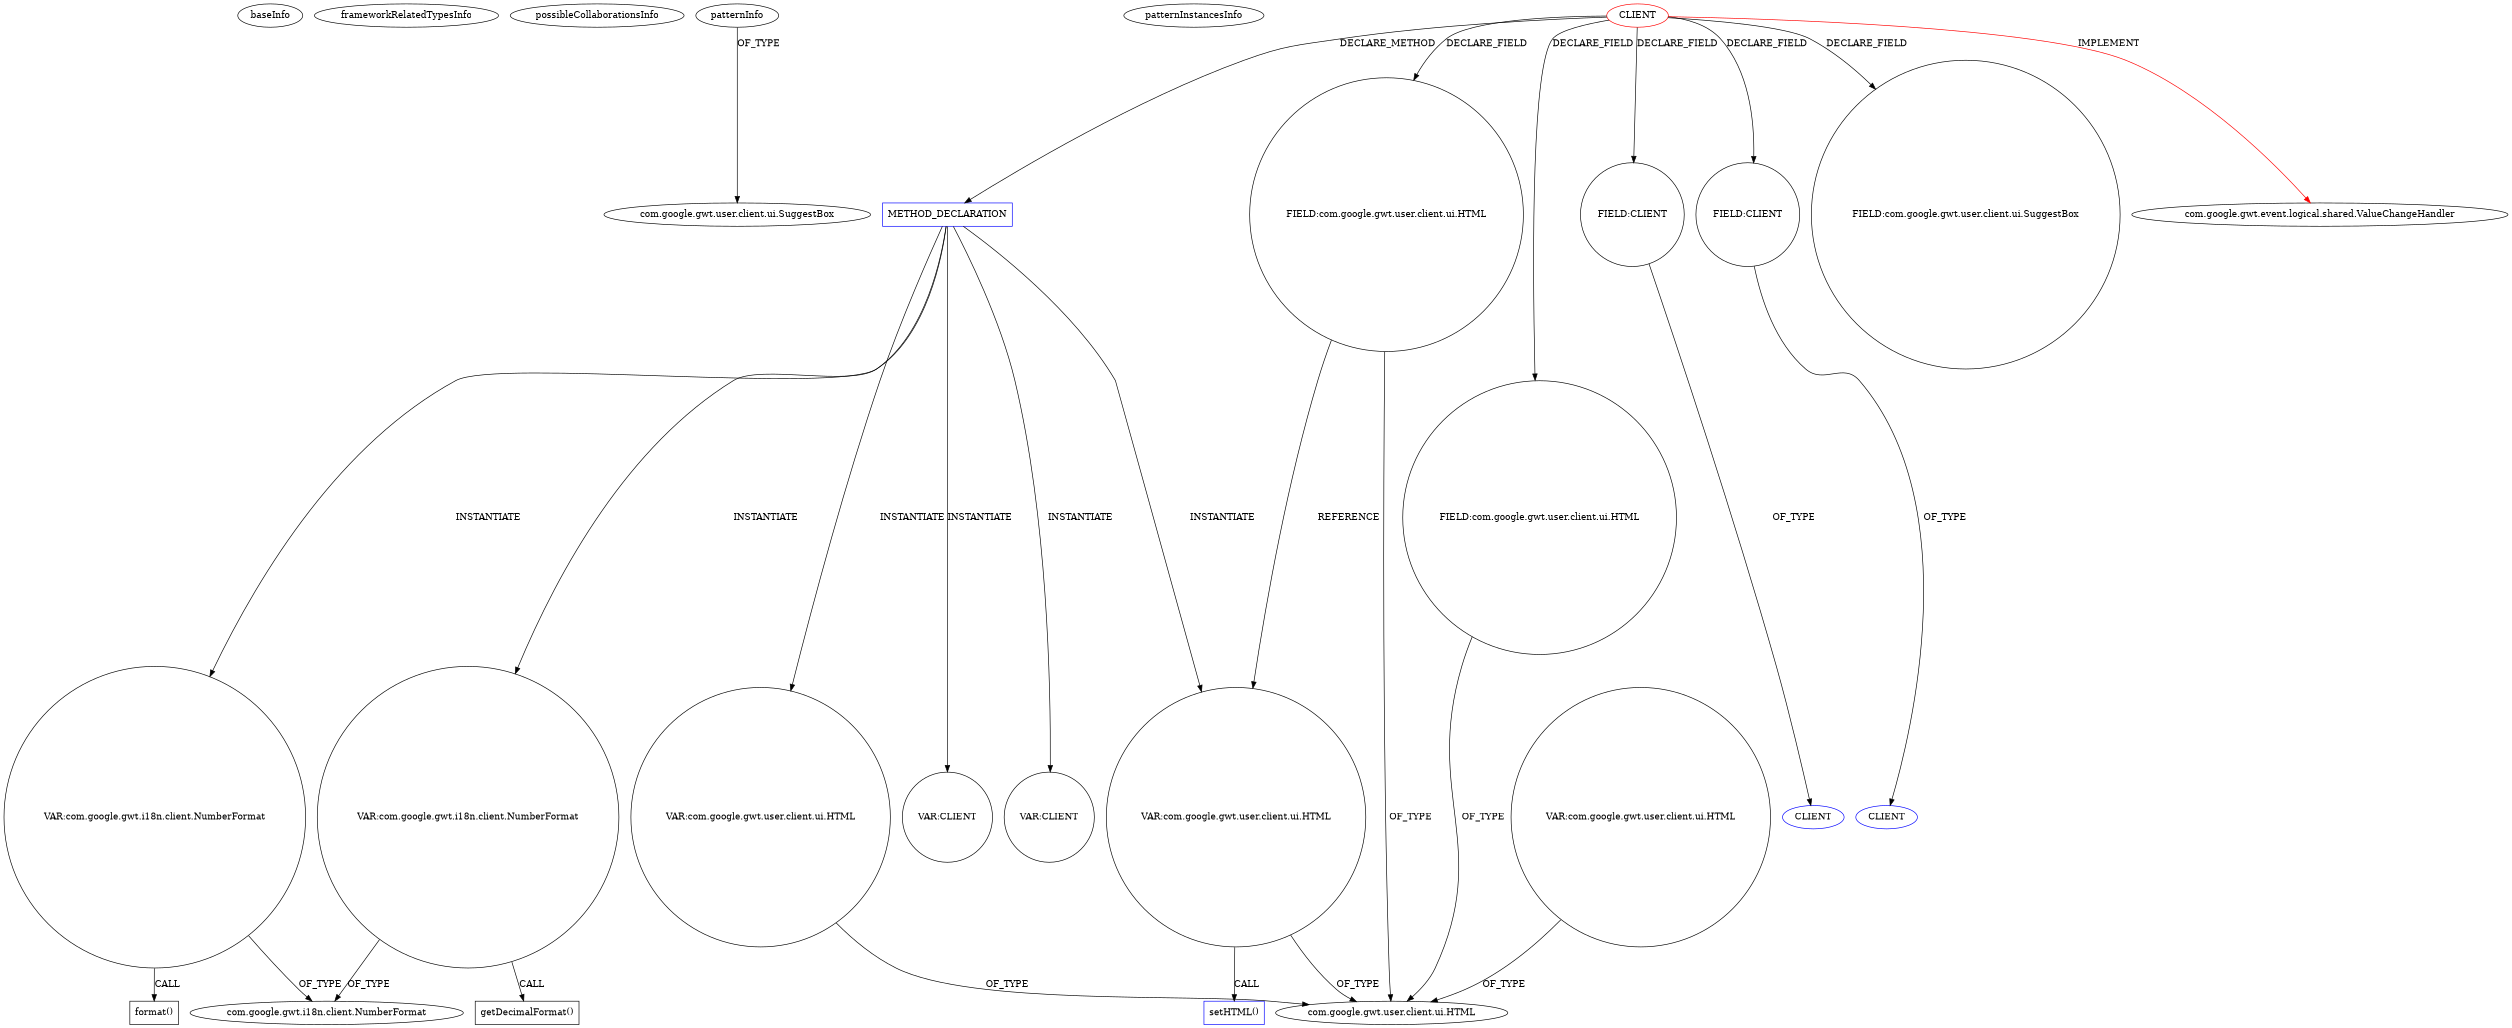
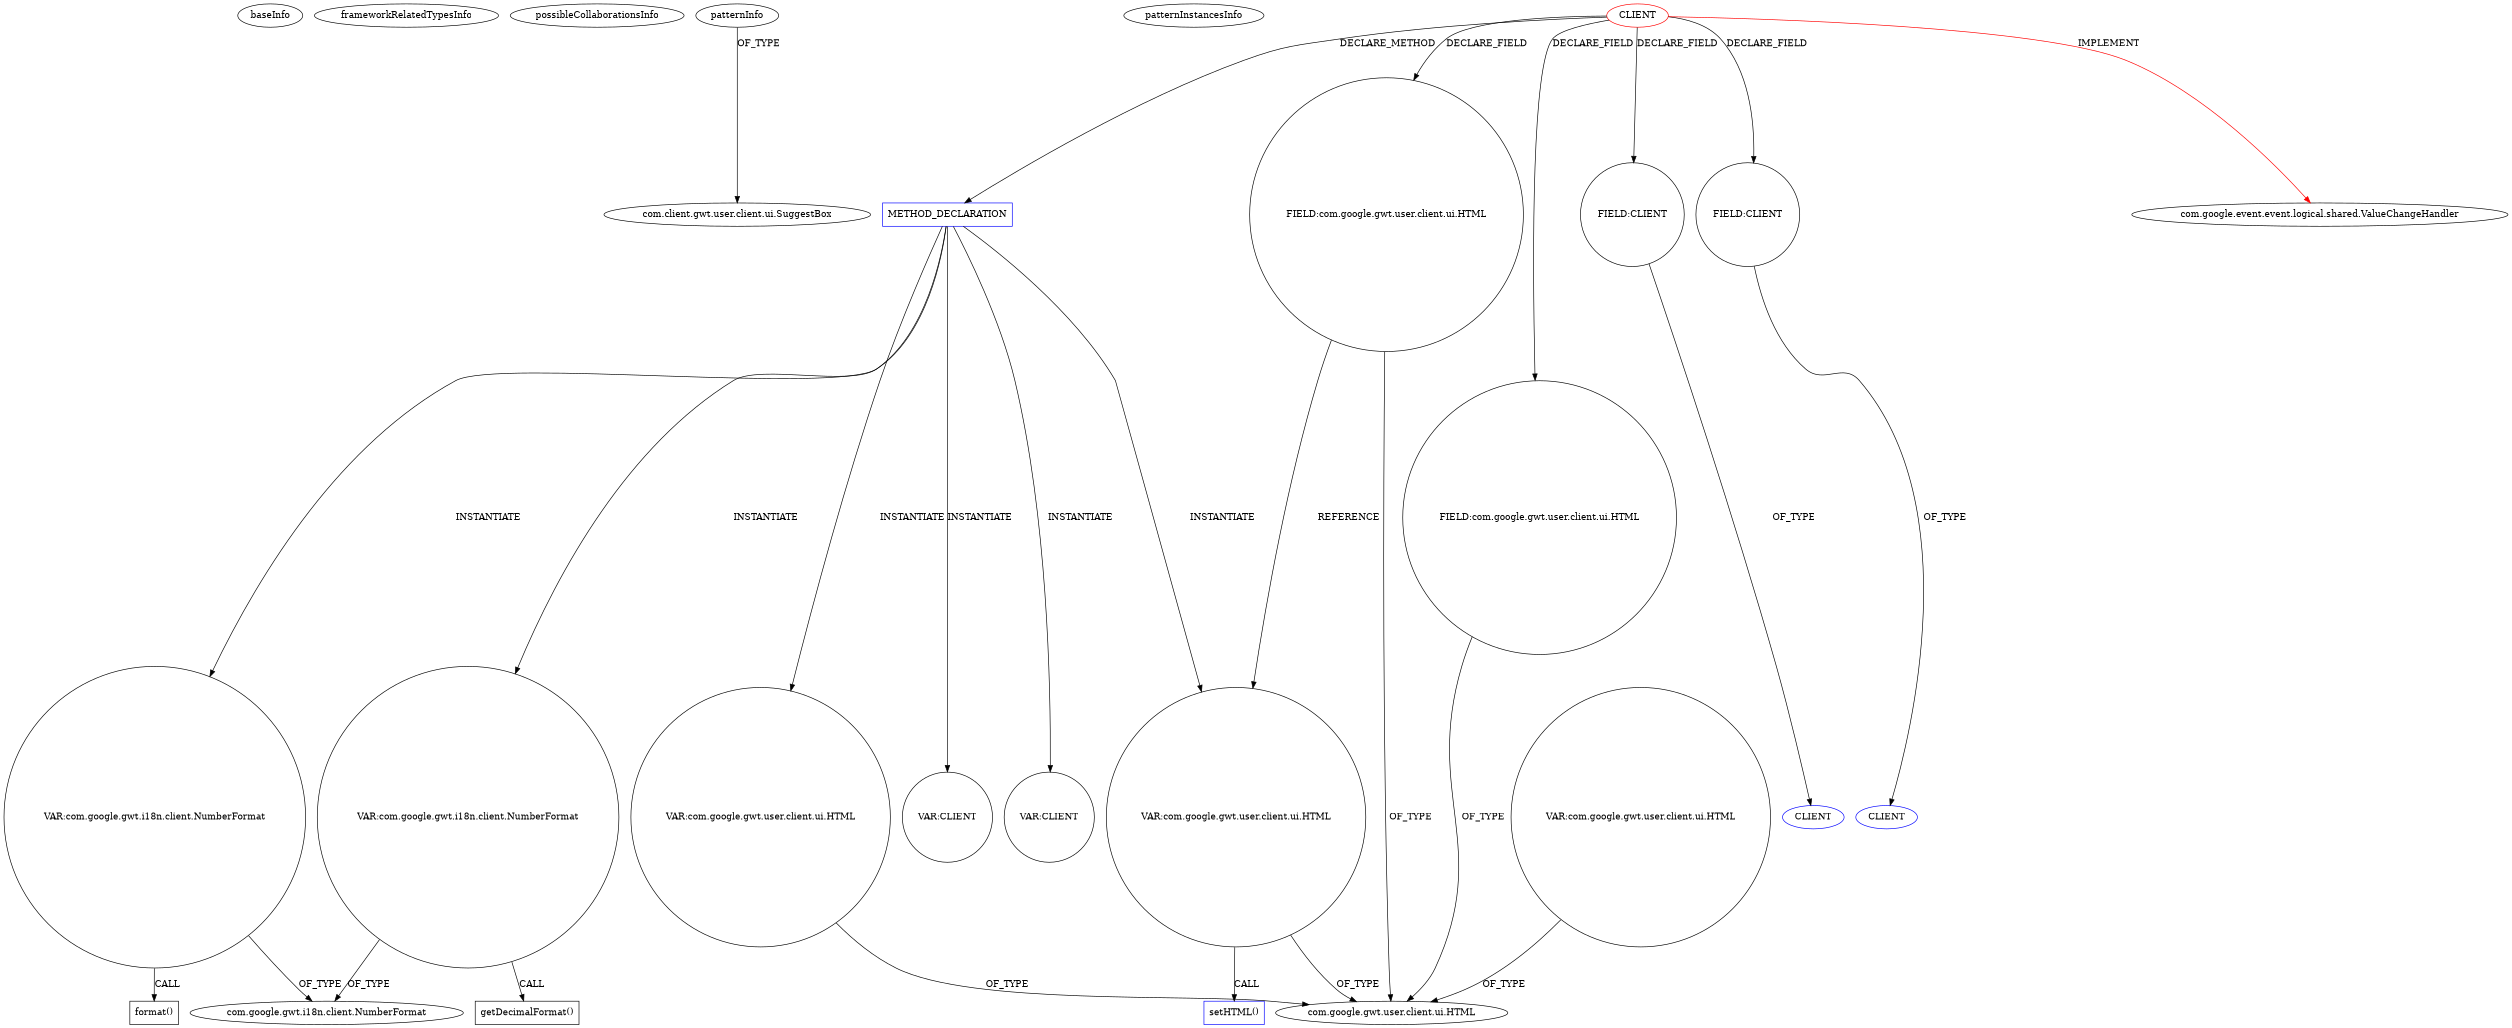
  digraph {
    node [isFrameworkType=false vertexType=VARIABLE_EXPRESION]
    baseInfo [category=pattern graphId=1491 isAnonymous=false possibleRelation=false isFrameworkType="" vertexType=""]
    frameworkRelatedTypesInfo [0="com.google.gwt.event.logical.shared.ValueChangeHandler" isFrameworkType="" vertexType=""]
    possibleCollaborationsInfo [isFrameworkType="" vertexType=""]
    patternInfo [frequency=2.0 patternRootClient=0 isFrameworkType="" vertexType=""]
-   n5 [label="com.google.gwt.user.client.ui.SuggestBox" vertexType=FRAMEWORK_CLASS_TYPE]
+   n5 [label="com.client.gwt.user.client.ui.SuggestBox" vertexType=FRAMEWORK_CLASS_TYPE]
    patternInstancesInfo [0="WSDOT-WSDOT-Search-GWT~/WSDOT-WSDOT-Search-GWT/WSDOT-Search-GWT-master/src/gov/wa/wsdot/search/client/SearchWidget.java~SearchWidget~449" 1="daonb-obudget~/daonb-obudget/obudget-master/src/client/src/org/obudget/client/Application.java~Application~1154" isFrameworkType="" vertexType=""]
    n7 [label="com.google.gwt.i18n.client.NumberFormat" vertexType=FRAMEWORK_CLASS_TYPE]
    n8 [label="VAR:com.google.gwt.i18n.client.NumberFormat" shape=circle]
    n9 [label="format()" shape=box vertexType=INSIDE_CALL]
    n10 [color=blue label=METHOD_DECLARATION shape=box vertexType=CLIENT_METHOD_DECLARATION]
    n11 [label="VAR:CLIENT" shape=circle]
    n12 [label="VAR:CLIENT" shape=circle]
    n13 [label="VAR:com.google.gwt.user.client.ui.HTML" shape=circle]
    n14 [label="VAR:com.google.gwt.user.client.ui.HTML" shape=circle]
    n15 [label="VAR:com.google.gwt.i18n.client.NumberFormat" shape=circle]
    n16 [label="com.google.gwt.user.client.ui.HTML" vertexType=FRAMEWORK_CLASS_TYPE]
    n17 [color=blue label="setHTML()" shape=box vertexType=INSIDE_CALL]
    n18 [label="getDecimalFormat()" shape=box vertexType=INSIDE_CALL]
    n19 [color=red label=CLIENT vertexType=ROOT_CLIENT_CLASS_DECLARATION]
    n20 [label="FIELD:CLIENT" shape=circle vertexType=FIELD_DECLARATION]
    n21 [label="FIELD:CLIENT" shape=circle vertexType=FIELD_DECLARATION]
    n22 [label="FIELD:com.google.gwt.user.client.ui.HTML" shape=circle vertexType=FIELD_DECLARATION]
    n23 [label="FIELD:com.google.gwt.user.client.ui.HTML" shape=circle vertexType=FIELD_DECLARATION]
-   n24 [label="FIELD:com.google.gwt.user.client.ui.SuggestBox" shape=circle vertexType=FIELD_DECLARATION]
-   n25 [label="com.google.gwt.event.logical.shared.ValueChangeHandler" vertexType=FRAMEWORK_INTERFACE_TYPE]
+   n25 [label="com.google.event.event.logical.shared.ValueChangeHandler" vertexType=FRAMEWORK_INTERFACE_TYPE]
    n26 [color=blue label=CLIENT vertexType=REFERENCE_CLIENT_CLASS_DECLARATION]
    n27 [color=blue label=CLIENT vertexType=REFERENCE_CLIENT_CLASS_DECLARATION]
    n28 [label="VAR:com.google.gwt.user.client.ui.HTML" shape=circle]
    patternInfo -> n5 [label=OF_TYPE]
    n8 -> n7 [label=OF_TYPE]
    n8 -> n9 [label=CALL]
    n10 -> n8 [label=INSTANTIATE]
    n10 -> n11 [label=INSTANTIATE]
    n10 -> n12 [label=INSTANTIATE]
    n10 -> n13 [label=INSTANTIATE]
    n10 -> n14 [label=INSTANTIATE]
    n10 -> n15 [label=INSTANTIATE]
    n13 -> n16 [label=OF_TYPE]
    n13 -> n17 [label=CALL]
    n14 -> n16 [label=OF_TYPE]
    n15 -> n7 [label=OF_TYPE]
    n15 -> n18 [label=CALL]
    n19 -> n10 [label=DECLARE_METHOD]
    n19 -> n20 [label=DECLARE_FIELD]
    n19 -> n21 [label=DECLARE_FIELD]
    n19 -> n22 [label=DECLARE_FIELD]
    n19 -> n23 [label=DECLARE_FIELD]
-   n19 -> n24 [label=DECLARE_FIELD]
    n19 -> n25 [color=red label=IMPLEMENT]
    n20 -> n26 [label=OF_TYPE]
    n21 -> n27 [label=OF_TYPE]
    n22 -> n16 [label=OF_TYPE]
    n23 -> n13 [label=REFERENCE]
    n23 -> n16 [label=OF_TYPE]
    n28 -> n16 [label=OF_TYPE]
  }
